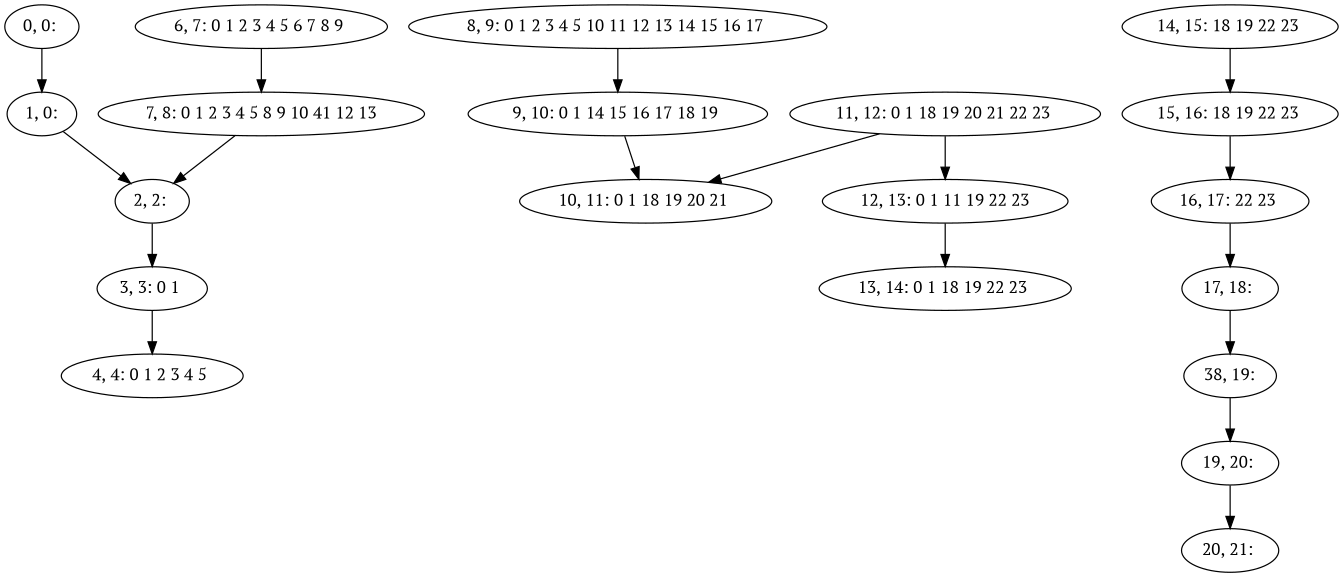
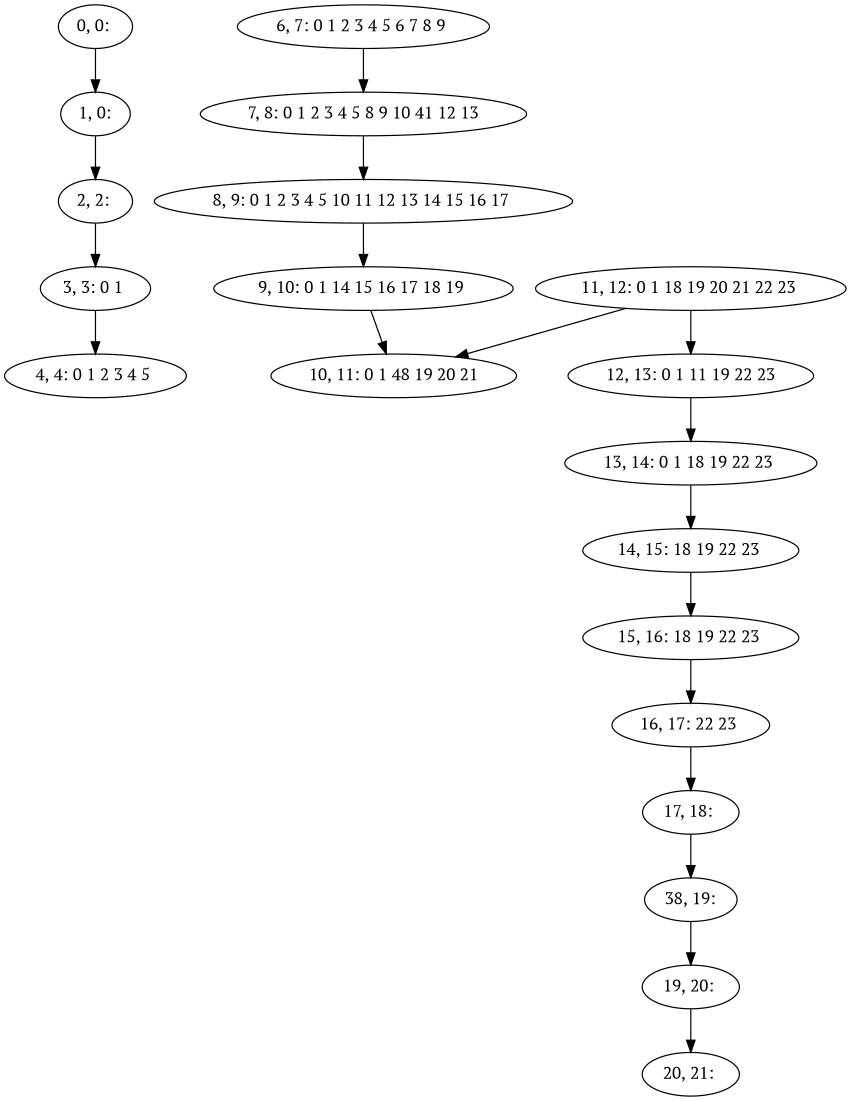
  digraph {
    fontname="PT Serif"
    node [fontname="PT Serif"]
    edge [fontname="PT Serif"]
    n1 [label="0, 0: "]
    n2 [label="1, 0:"]
    n3 [label="2, 2: "]
    n4 [label="3, 3: 0 1 "]
    n5 [label="4, 4: 0 1 2 3 4 5 "]
    n6 [label="6, 7: 0 1 2 3 4 5 6 7 8 9 "]
    n7 [label="7, 8: 0 1 2 3 4 5 8 9 10 41 12 13"]
    n8 [label="8, 9: 0 1 2 3 4 5 10 11 12 13 14 15 16 17 "]
    n9 [label="9, 10: 0 1 14 15 16 17 18 19 "]
-   n10 [label="10, 11: 0 1 18 19 20 21 "]
+   n10 [label="10, 11: 0 1 48 19 20 21"]
    n11 [label="11, 12: 0 1 18 19 20 21 22 23 "]
    n12 [label="12, 13: 0 1 11 19 22 23"]
    n13 [label="13, 14: 0 1 18 19 22 23 "]
    n14 [label="14, 15: 18 19 22 23 "]
    n15 [label="15, 16: 18 19 22 23 "]
    n16 [label="16, 17: 22 23 "]
    n17 [label="17, 18: "]
    n18 [label="38, 19:"]
    n19 [label="19, 20: "]
    n20 [label="20, 21: "]
    n1 -> n2
    n2 -> n3
    n3 -> n4
    n4 -> n5
    n6 -> n7
-   n7 -> n3
+   n7 -> n8
    n8 -> n9
    n9 -> n10
    n11 -> n10
    n11 -> n12
    n12 -> n13
+   n13 -> n14
    n14 -> n15
    n15 -> n16
    n16 -> n17
    n17 -> n18
    n18 -> n19
    n19 -> n20
  }
